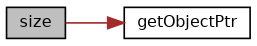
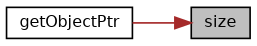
  digraph {
    rankdir=RL
    node [color=black fontname=Helvetica fontsize=10 shape=record style=filled]
    n1 [fillcolor=grey75 fontcolor=black height=0.2 label=size width=0.4]
    n2 [fillcolor=white height=0.2 label=getObjectPtr width=0.4]
-   n2 -> n1 [color=brown dir=back fontname=Helvetica fontsize=10 labelfontname=Helvetica labelfontsize=10 style=solid]
+   n1 -> n2 [color=brown dir=back fontname=Helvetica fontsize=10 labelfontname=Helvetica labelfontsize=10 style=solid]
  }
